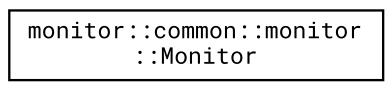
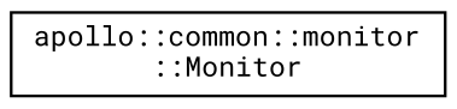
  digraph {
    rankdir=LR
    fontname="Roboto Mono"
-   n1 [color=black fillcolor=white fontname="Roboto Mono" fontsize=10 height=0.2 label="monitor::common::monitor\l::Monitor" shape=record style=filled width=0.4]
+   n1 [color=black fillcolor=white fontname="Roboto Mono" fontsize=10 height=0.2 label="apollo::common::monitor\l::Monitor" shape=record style=filled width=0.4]
  }
